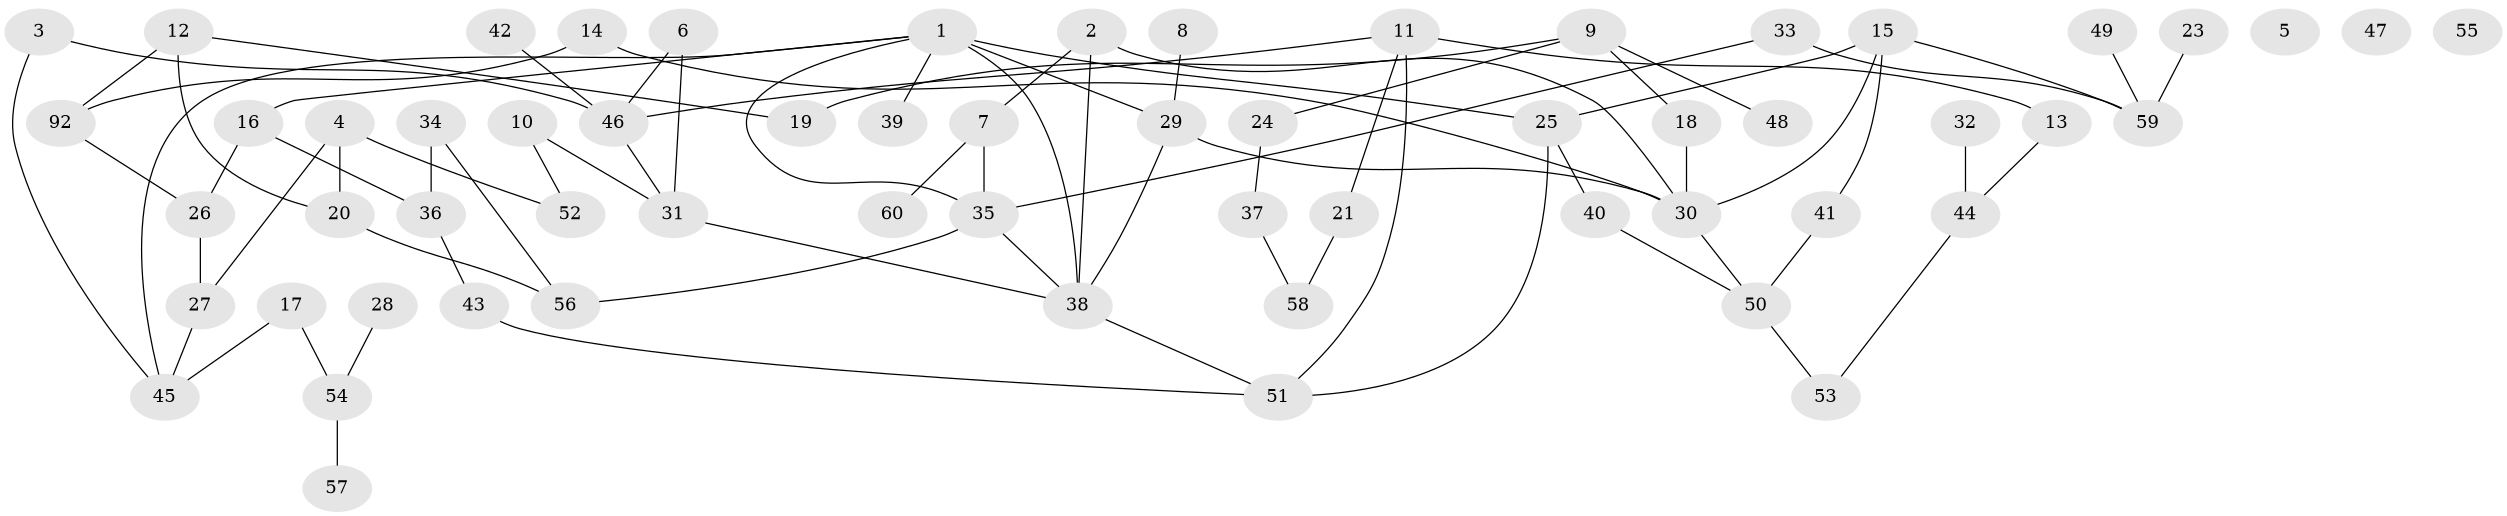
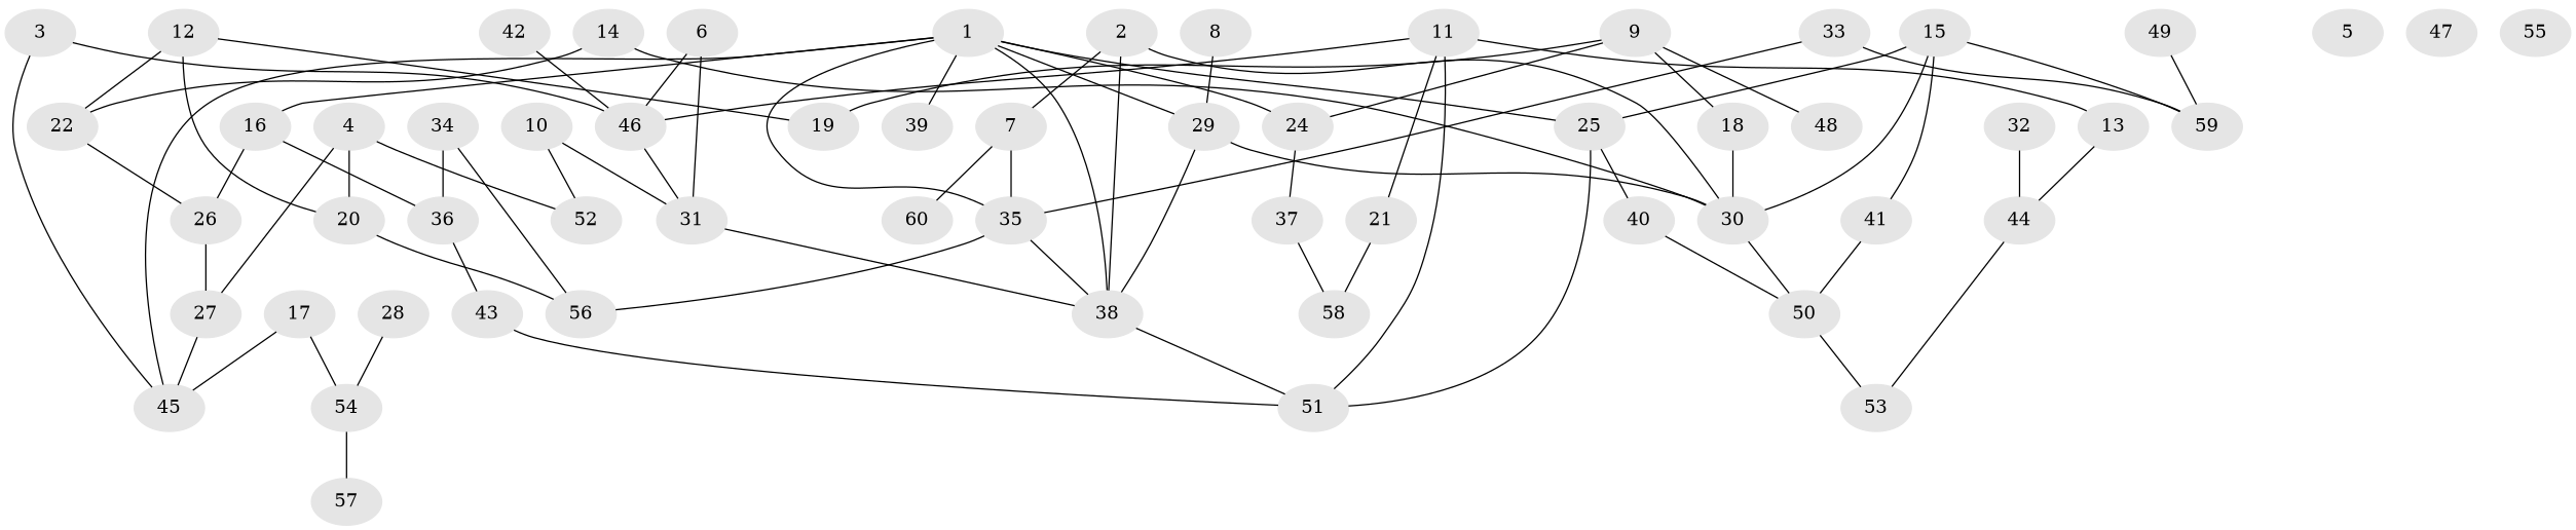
  graph {
    node [color=gray90 style=filled]
    1
    16
    24
    25
    29
    35
    38
    39
    45
    26
    36
    37
    51
    40
    30
    56
    2
    7
    60
    50
    3
    46
    31
    4
    20
    27
    52
    5
    6
    8
    9
    18
    19
    48
    10
    11
    13
    21
    44
    58
    12
-   22 [label=92]
+   22
    15
    41
    59
    53
    14
    43
    17
    54
    57
-   23
    28
    32
    33
    34
    42
    47
    49
    55
    1 -- 16
+   1 -- 24
    1 -- 25
    1 -- 29
    1 -- 35
    1 -- 38
    1 -- 39
    1 -- 45
    16 -- 26
    16 -- 36
    24 -- 37
    25 -- 51
    25 -- 40
    29 -- 38
    29 -- 30
    35 -- 38
    35 -- 56
    38 -- 51
    26 -- 27
    36 -- 43
    37 -- 58
    40 -- 50
    30 -- 50
    2 -- 38
    2 -- 30
    2 -- 7
    7 -- 35
    7 -- 60
    50 -- 53
    3 -- 45
    3 -- 46
    46 -- 31
    31 -- 38
    4 -- 20
    4 -- 27
    4 -- 52
    20 -- 56
    27 -- 45
    6 -- 46
    6 -- 31
    8 -- 29
    9 -- 24
    9 -- 18
    9 -- 19
    9 -- 48
    18 -- 30
    10 -- 31
    10 -- 52
    11 -- 51
    11 -- 46
    11 -- 13
    11 -- 21
    13 -- 44
    21 -- 58
    44 -- 53
    12 -- 20
    12 -- 19
    12 -- 22
    22 -- 26
    15 -- 25
    15 -- 30
    15 -- 41
    15 -- 59
    41 -- 50
    14 -- 30
    14 -- 22
    43 -- 51
    17 -- 45
    17 -- 54
    54 -- 57
-   23 -- 59
    28 -- 54
    32 -- 44
    33 -- 35
    33 -- 59
    34 -- 36
    34 -- 56
    42 -- 46
    49 -- 59
  }
